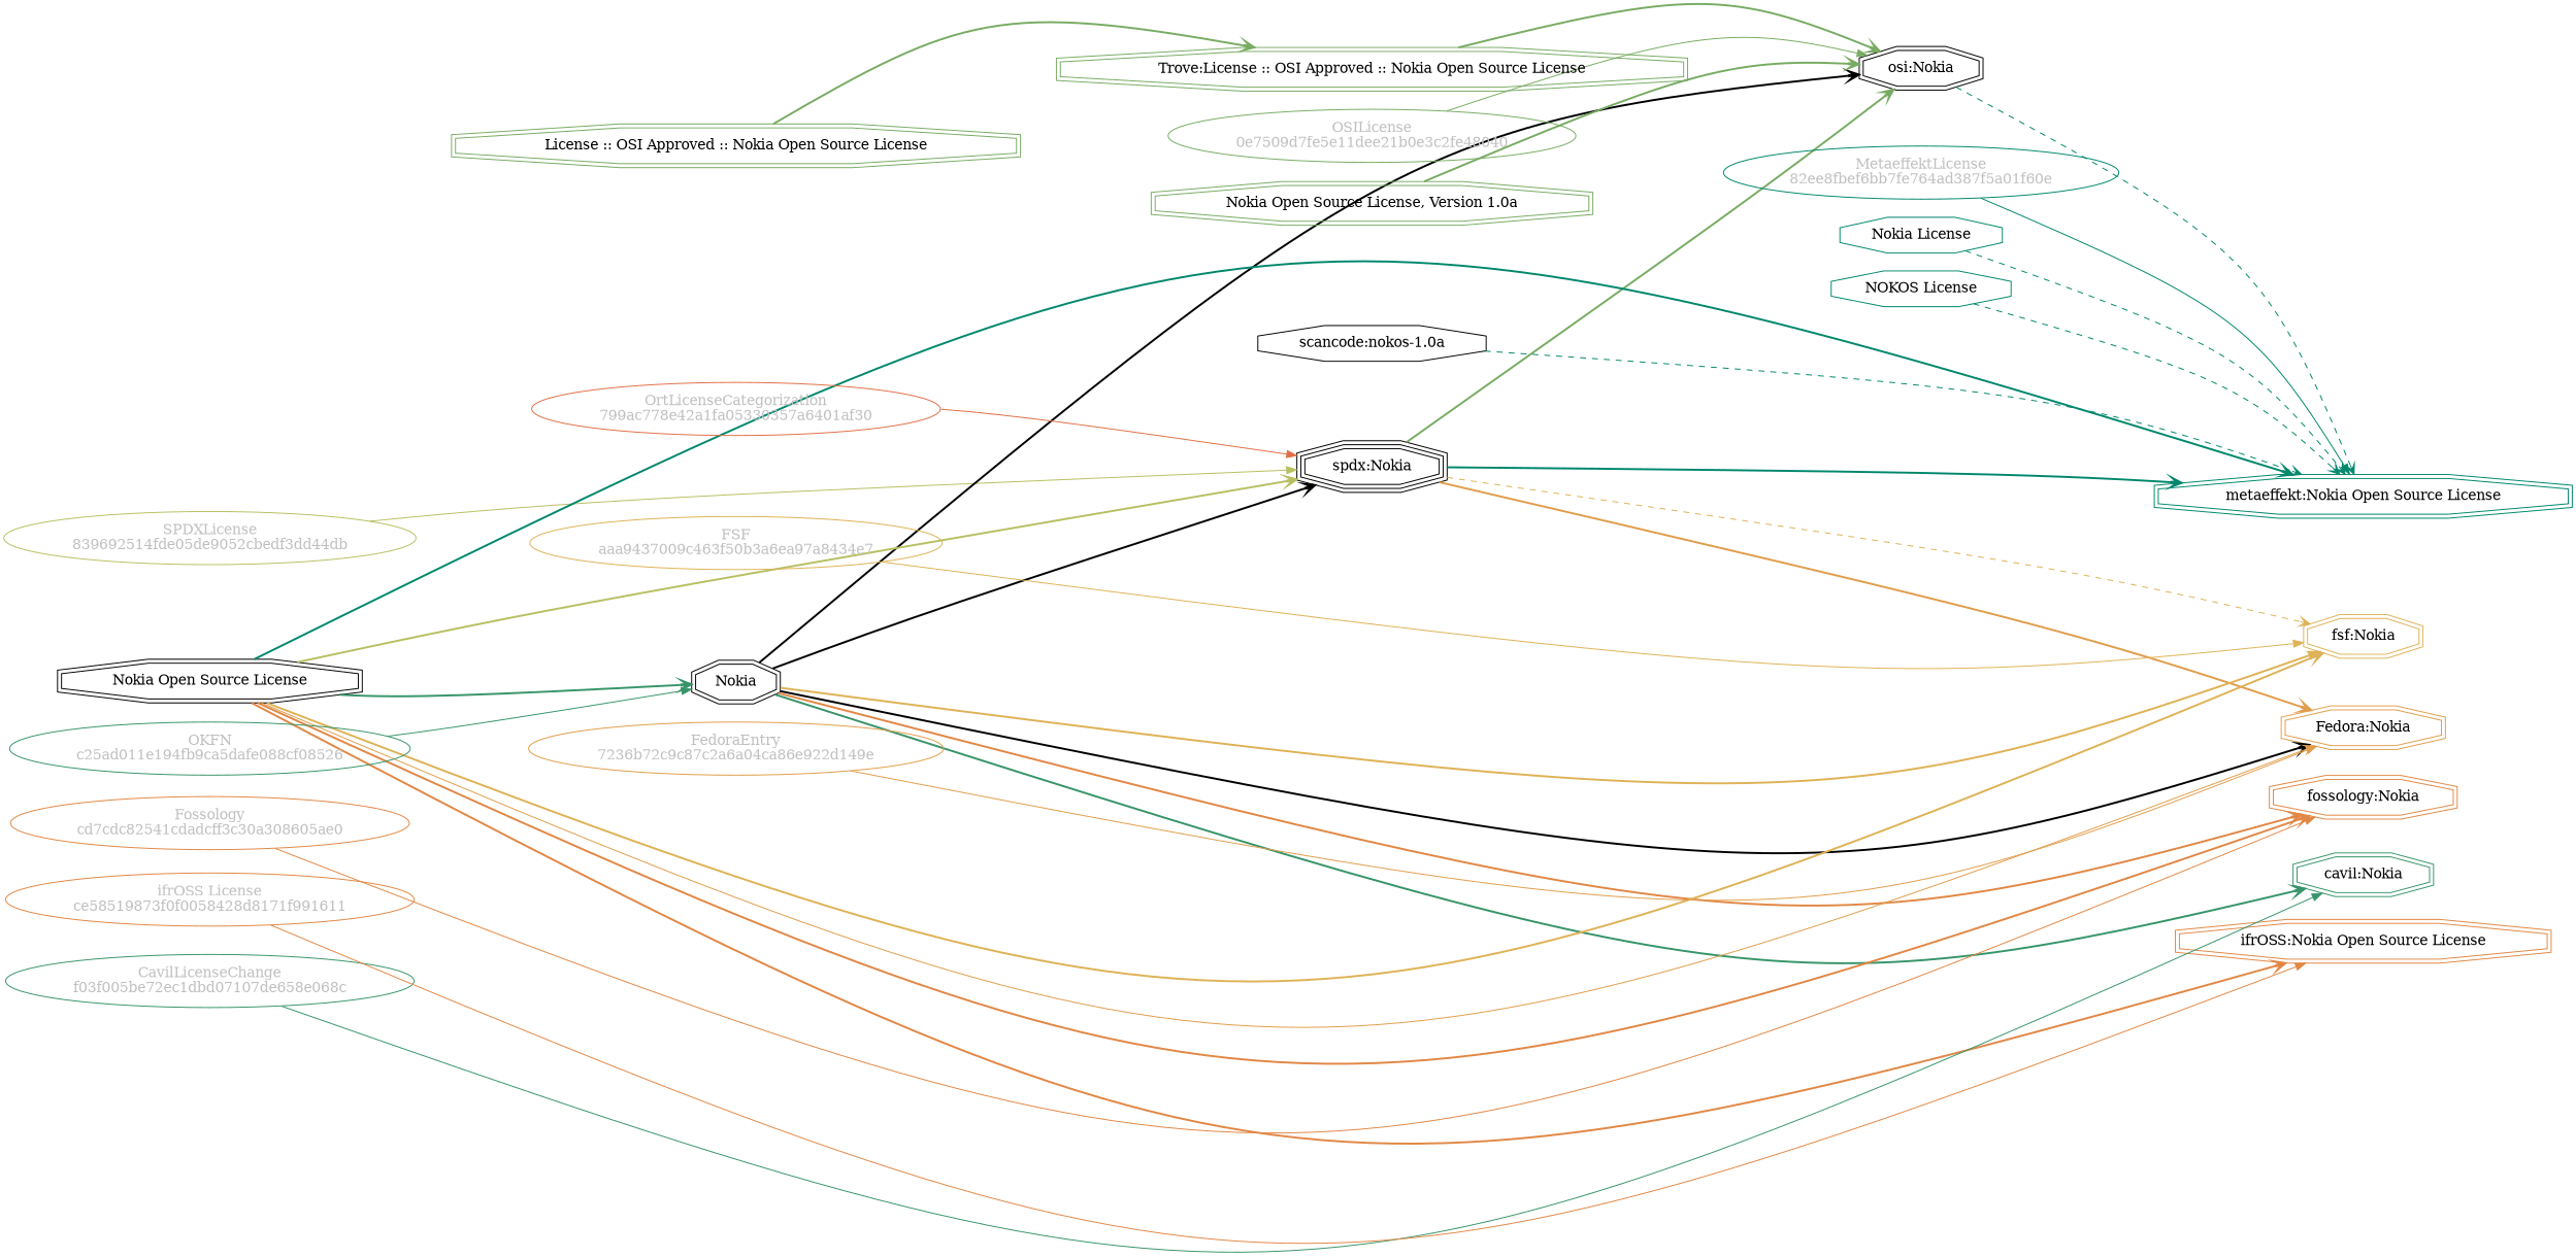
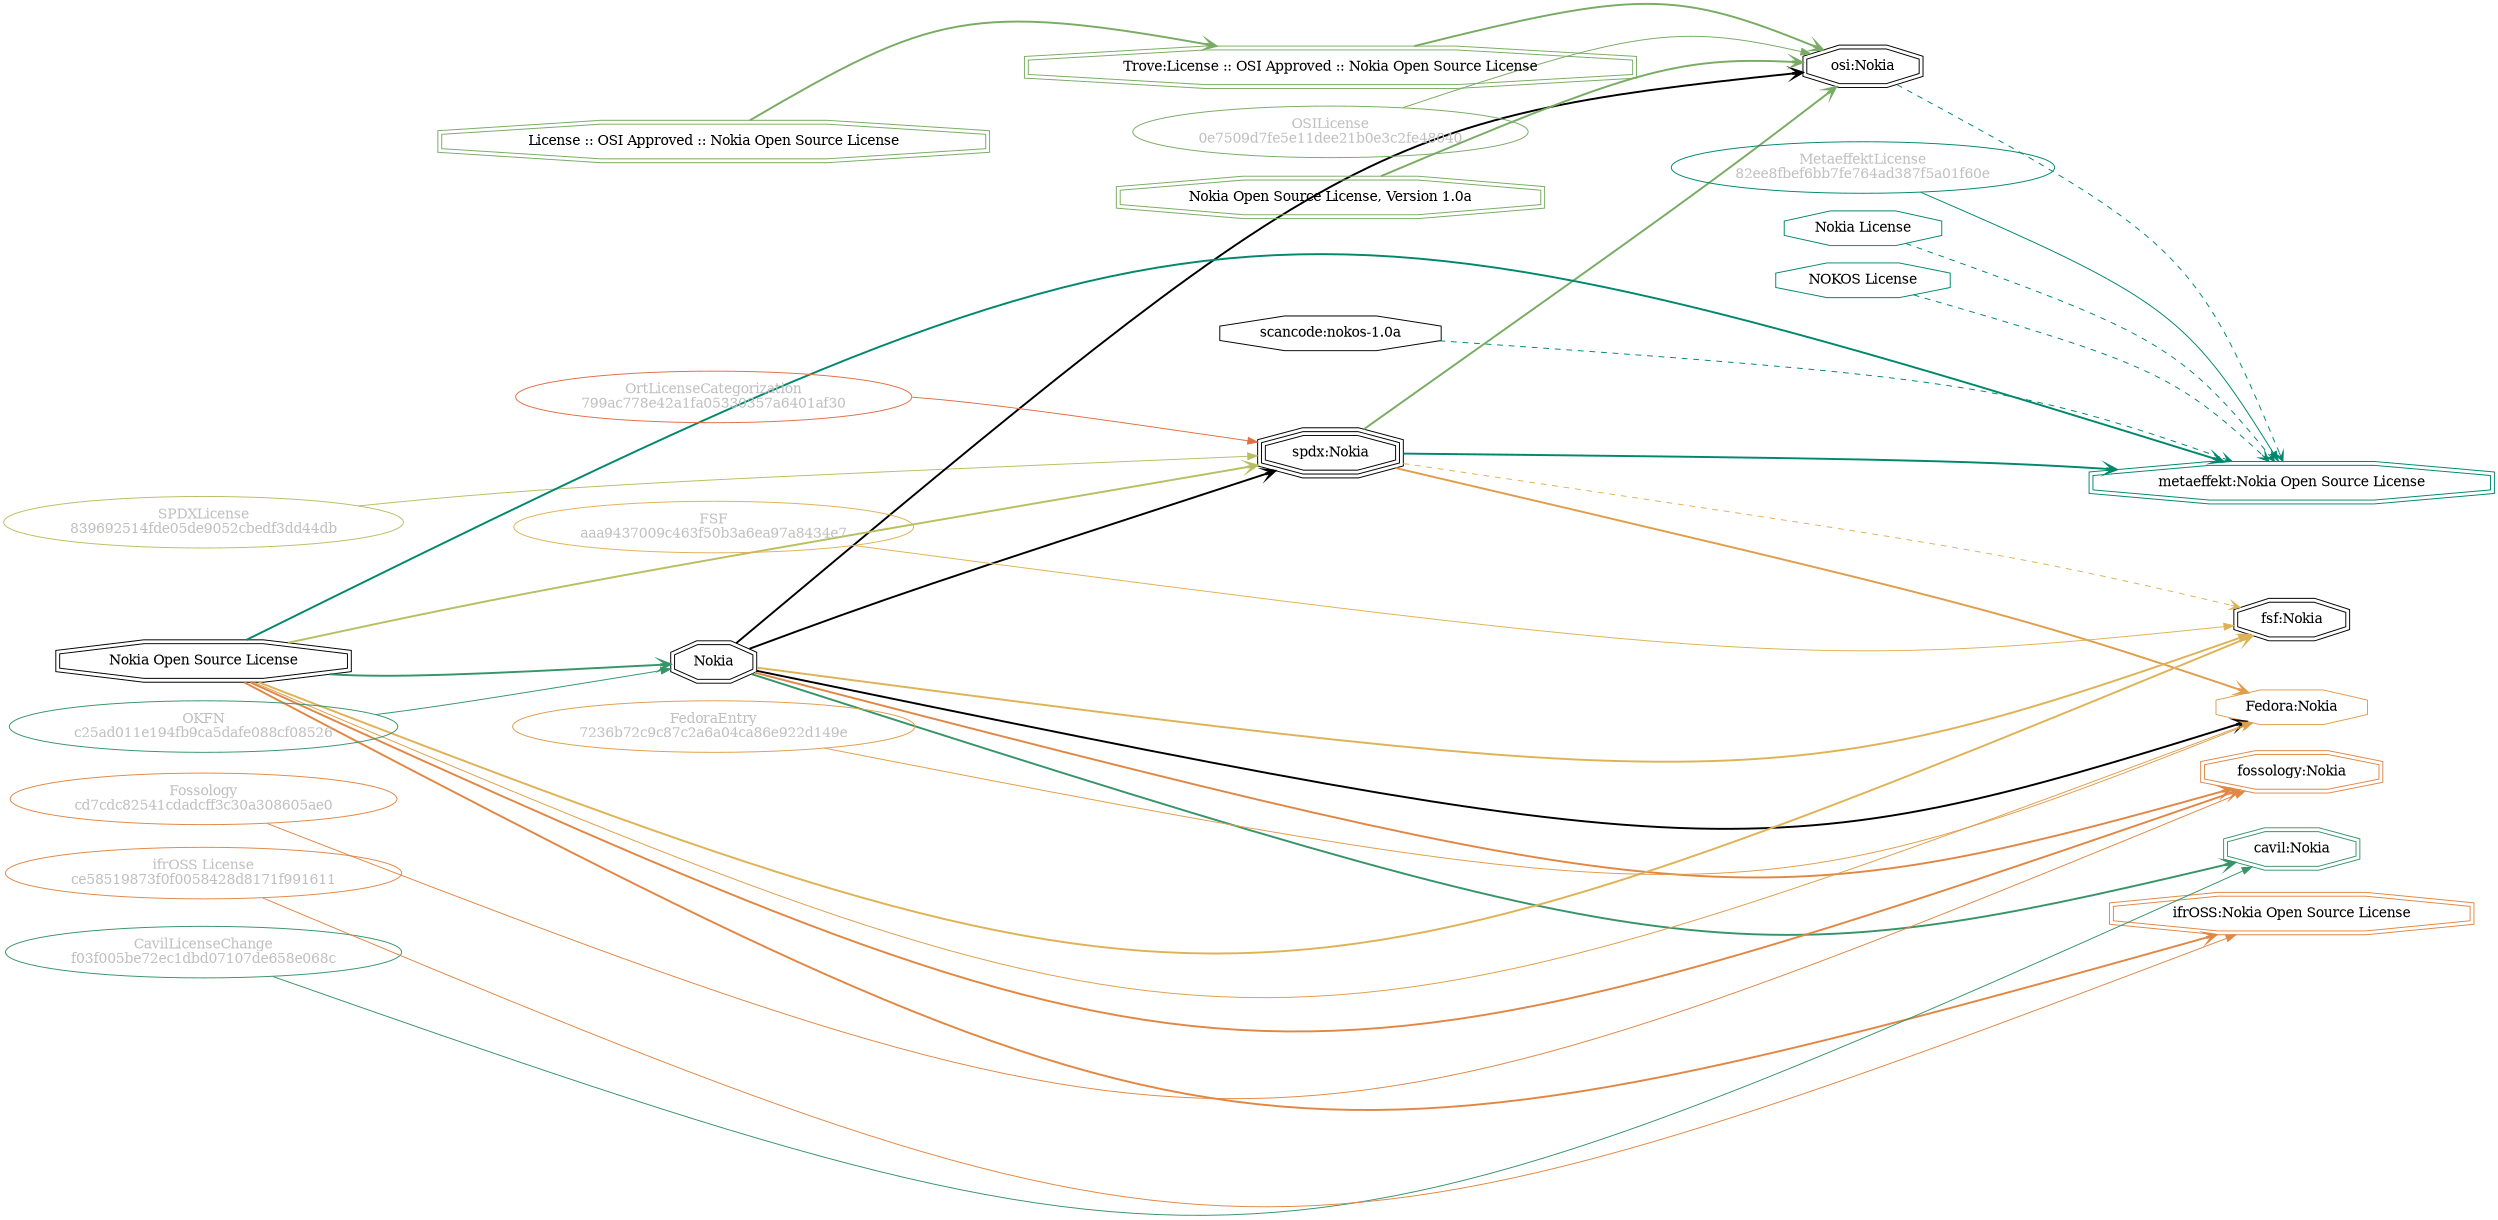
  strict digraph {
    rankdir=LR
    splines=curved
    node [shape=doubleoctagon]
    edge [color="#00876c" weight=0.7 arrowhead=vee style=bold]
    n1 [color="#b8bf62" fillcolor="beige;1" fontcolor=gray label="SPDXLicense\n839692514fde05de9052cbedf3dd44db" shape=ellipse]
    n2 [label="spdx:Nokia" shape=tripleoctagon]
    n3 [label="osi:Nokia"]
-   n4 [color="#e09d4b" label="Fedora:Nokia"]
-   n5 [color="#deb256" label="fsf:Nokia"]
+   n4 [color="#e09d4b" label="Fedora:Nokia" shape=octagon]
+   n5 [color=black label="fsf:Nokia"]
    n6 [color="#00876c" label="metaeffekt:Nokia Open Source License"]
    n7 [label=Nokia]
    n8 [color="#e18745" label="fossology:Nokia"]
    n9 [color="#379469" label="cavil:Nokia"]
    n10 [label="Nokia Open Source License"]
    n11 [color="#e18745" label="ifrOSS:Nokia Open Source License"]
    n12 [color="#78ab63" fillcolor="beige;1" fontcolor=gray label="OSILicense\n0e7509d7fe5e11dee21b0e3c2fe48040" shape=ellipse]
    n13 [color="#78ab63" label="Nokia Open Source License, Version 1.0a"]
    n14 [color="#78ab63" label="Trove:License :: OSI Approved :: Nokia Open Source License"]
    n15 [color="#78ab63" label="License :: OSI Approved :: Nokia Open Source License"]
    n16 [color="#e09d4b" fillcolor="beige;1" fontcolor=gray label="FedoraEntry\n7236b72c9c87c2a6a04ca86e922d149e" shape=ellipse]
    n17 [color="#deb256" fillcolor="beige;1" fontcolor=gray label="FSF\naaa9437009c463f50b3a6ea97a8434e7" shape=ellipse]
    n18 [label="scancode:nokos-1.0a" shape=octagon]
    n19 [color="#e18745" fillcolor="beige;1" fontcolor=gray label="Fossology\ncd7cdc82541cdadcff3c30a308605ae0" shape=ellipse]
    n20 [color="#379469" fillcolor="beige;1" fontcolor=gray label="OKFN\nc25ad011e194fb9ca5dafe088cf08526" shape=ellipse]
    n21 [color="#e06f45" fillcolor="beige;1" fontcolor=gray label="OrtLicenseCategorization\n799ac778e42a1fa05330357a6401af30" shape=ellipse]
    n22 [color="#379469" fillcolor="beige;1" fontcolor=gray label="CavilLicenseChange\nf03f005be72ec1dbd07107de658e068c" shape=ellipse]
    n23 [color="#00876c" fillcolor="beige;1" fontcolor=gray label="MetaeffektLicense\n82ee8fbef6bb7fe764ad387f5a01f60e" shape=ellipse]
    n24 [color="#00876c" label="Nokia License" shape=octagon]
    n25 [color="#00876c" label="NOKOS License" shape=octagon]
    n26 [color="#e18745" fillcolor="beige;1" fontcolor=gray label="ifrOSS License\nce58519873f0f0058428d8171f991611" shape=ellipse]
    n1 -> n2 [color="#b8bf62" weight=0.5 arrowhead="" style=""]
    n2 -> n3 [color="#78ab63"]
    n2 -> n4 [color="#e09d4b"]
    n2 -> n5 [color="#deb256" style=dashed weight=0.5]
    n2 -> n6
    n3 -> n6 [style=dashed weight=0.5]
    n7 -> n2 [color=""]
    n7 -> n3 [color=""]
    n7 -> n4 [color=black]
    n7 -> n5 [arrowhead=normal color="#deb256"]
    n7 -> n8 [color="#e18745"]
    n7 -> n9 [color="#379469"]
    n10 -> n2 [color="#b8bf62"]
    n10 -> n4 [color="#e09d4b" style=solid weight=0.5]
    n10 -> n5 [color="#deb256"]
    n10 -> n6
    n10 -> n7 [color="#379469"]
    n10 -> n8 [color="#e18745"]
    n10 -> n11 [color="#e18745"]
    n12 -> n3 [color="#78ab63" weight=0.5 arrowhead="" style=""]
    n13 -> n3 [color="#78ab63"]
    n14 -> n3 [color="#78ab63"]
    n15 -> n14 [color="#78ab63"]
    n16 -> n4 [color="#e09d4b" weight=0.5 arrowhead="" style=""]
    n17 -> n5 [color="#deb256" weight=0.5 arrowhead="" style=""]
    n18 -> n6 [style=dashed weight=0.5]
    n19 -> n8 [color="#e18745" weight=0.5 arrowhead="" style=""]
    n20 -> n7 [color="#379469" weight=0.5 arrowhead="" style=""]
    n21 -> n2 [color="#e06f45" weight=0.5 arrowhead="" style=""]
    n22 -> n9 [color="#379469" weight=0.5 arrowhead="" style=""]
    n23 -> n6 [weight=0.5 arrowhead="" style=""]
    n24 -> n6 [style=dashed weight=0.5]
    n25 -> n6 [style=dashed weight=0.5]
    n26 -> n11 [color="#e18745" weight=0.5 arrowhead="" style=""]
  }
